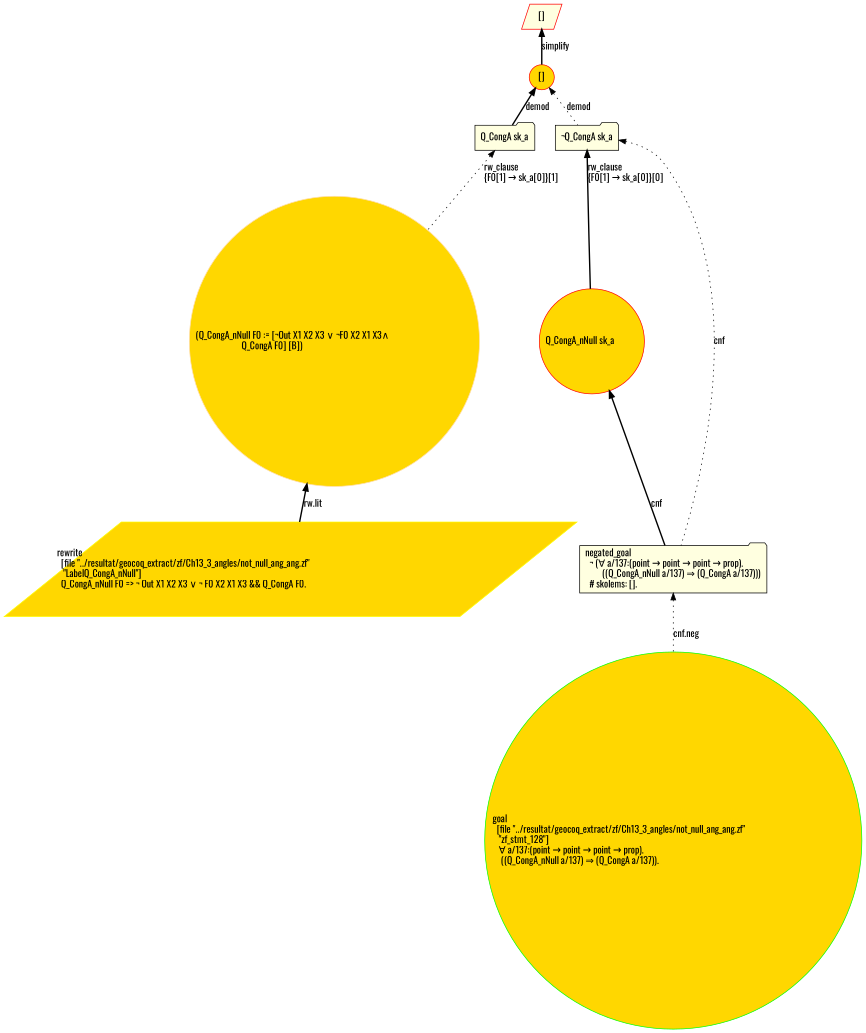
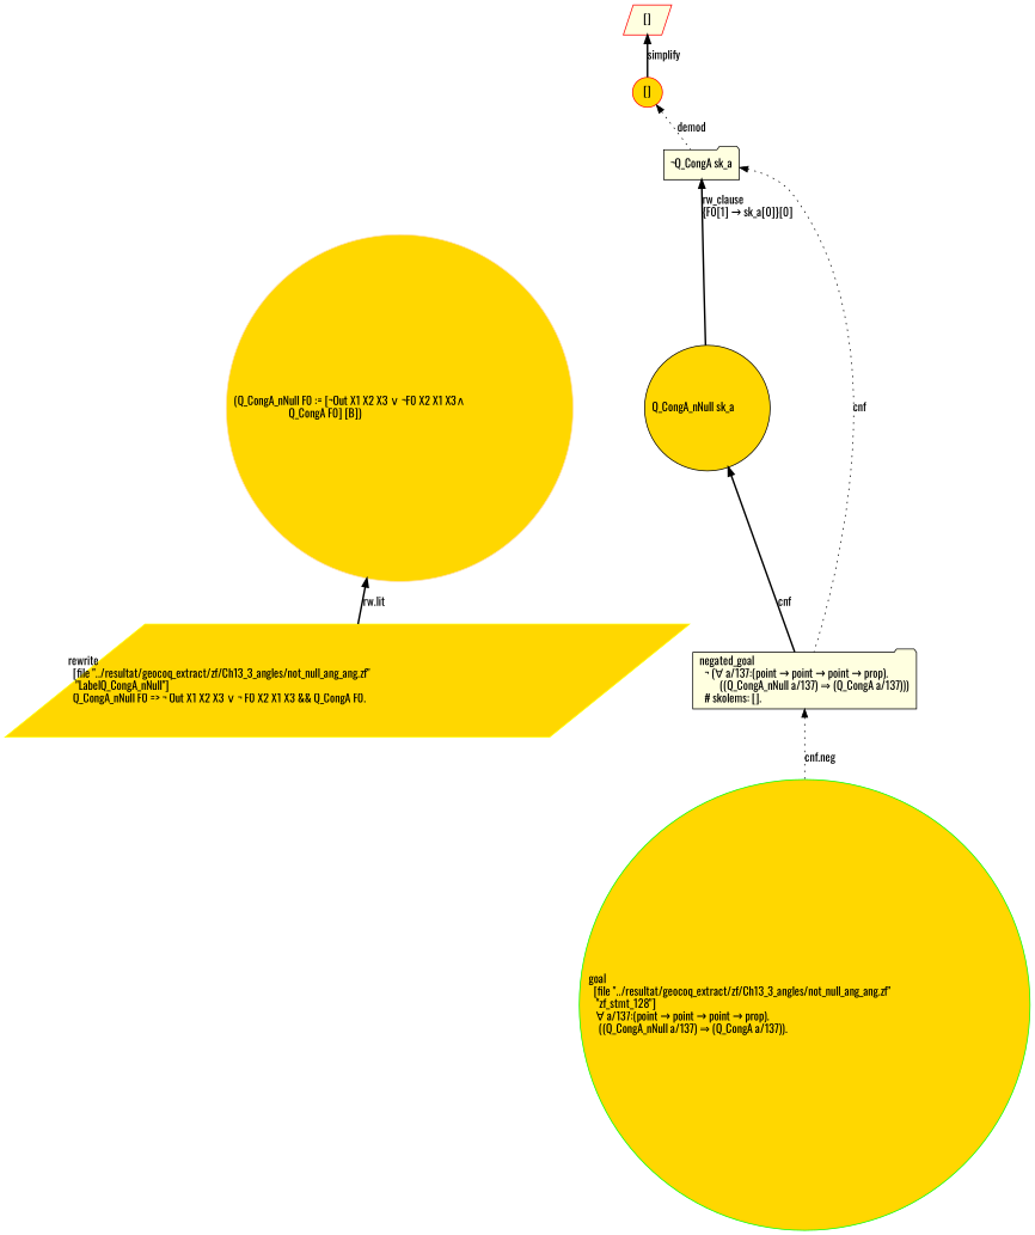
  digraph {
    fontname=Oswald
    node [fillcolor=gold fontname=Oswald shape=circle style=filled]
    edge [dir=back fontname=Oswald style=bold]
    n1 [color=red fillcolor=lightyellow label="[]" shape=parallelogram]
    n2 [color=red label="[]"]
-   n3 [fillcolor=lightyellow label="Q_CongA sk_a\l" shape=folder]
    n4 [fillcolor=lightyellow label="¬Q_CongA sk_a\l" shape=folder]
    n5 [color=navajowhite label="(Q_CongA_nNull F0 := [¬Out X1 X2 X3 ∨ ¬F0 X2 X1 X3∧\l                      Q_CongA F0] [B])\l"]
-   n6 [label="Q_CongA_nNull sk_a\l" color=red]
+   n6 [label="Q_CongA_nNull sk_a\l"]
    n7 [fillcolor=lightyellow label="negated_goal\l  ¬ (∀ a/137:(point → point → point → prop).\l        ((Q_CongA_nNull a/137) ⇒ (Q_CongA a/137)))\l  # skolems: [].\l" shape=folder]
    n8 [color=yellow label="rewrite\l  [file \"../resultat/geocoq_extract/zf/Ch13_3_angles/not_null_ang_ang.zf\" \l   \"LabelQ_CongA_nNull\"]\l  Q_CongA_nNull F0 =\> ¬ Out X1 X2 X3 ∨ ¬ F0 X2 X1 X3 && Q_CongA F0.\l" shape=parallelogram]
    n9 [color=green label="goal\l  [file \"../resultat/geocoq_extract/zf/Ch13_3_angles/not_null_ang_ang.zf\" \l   \"zf_stmt_128\"]\l  ∀ a/137:(point → point → point → prop).\l    ((Q_CongA_nNull a/137) ⇒ (Q_CongA a/137)).\l"]
    n1 -> n2 [label=simplify]
-   n2 -> n3 [label=demod]
    n2 -> n4 [label=demod style=dotted]
-   n3 -> n5 [label="rw_clause\l\{F0[1] → sk_a[0]\}[1]\l" style=dotted]
    n4 -> n6 [label="rw_clause\l\{F0[1] → sk_a[0]\}[0]\l"]
    n4 -> n7 [label=cnf style=dotted]
    n5 -> n8 [label="rw.lit"]
    n6 -> n7 [label=cnf]
    n7 -> n9 [label="cnf.neg" style=dotted]
  }
